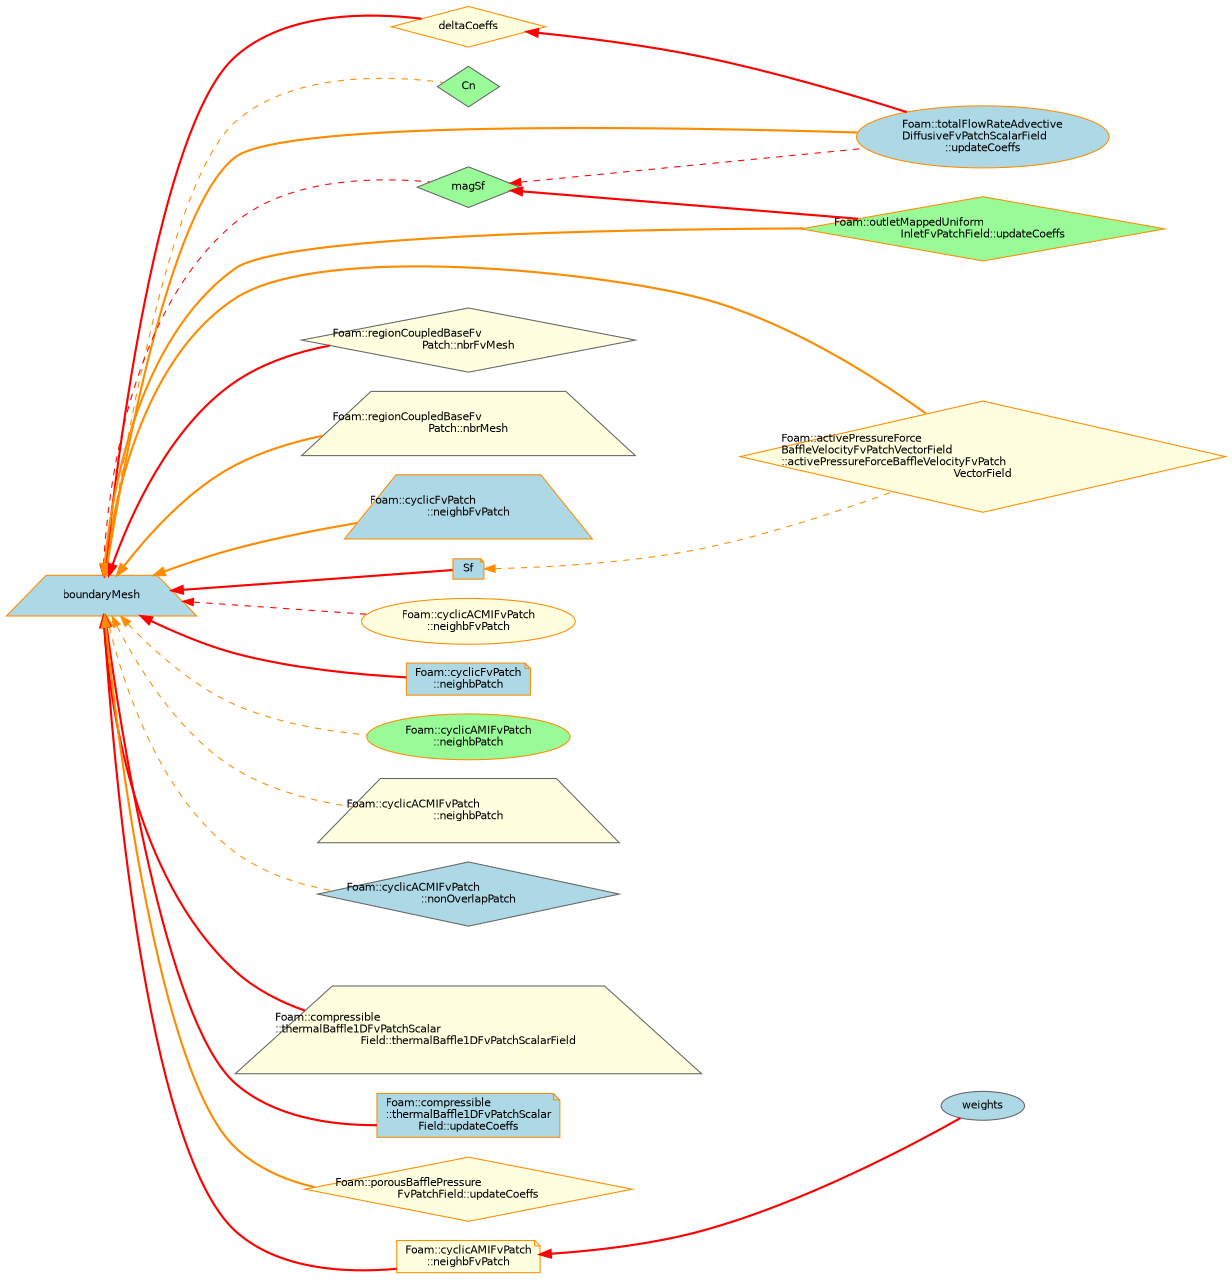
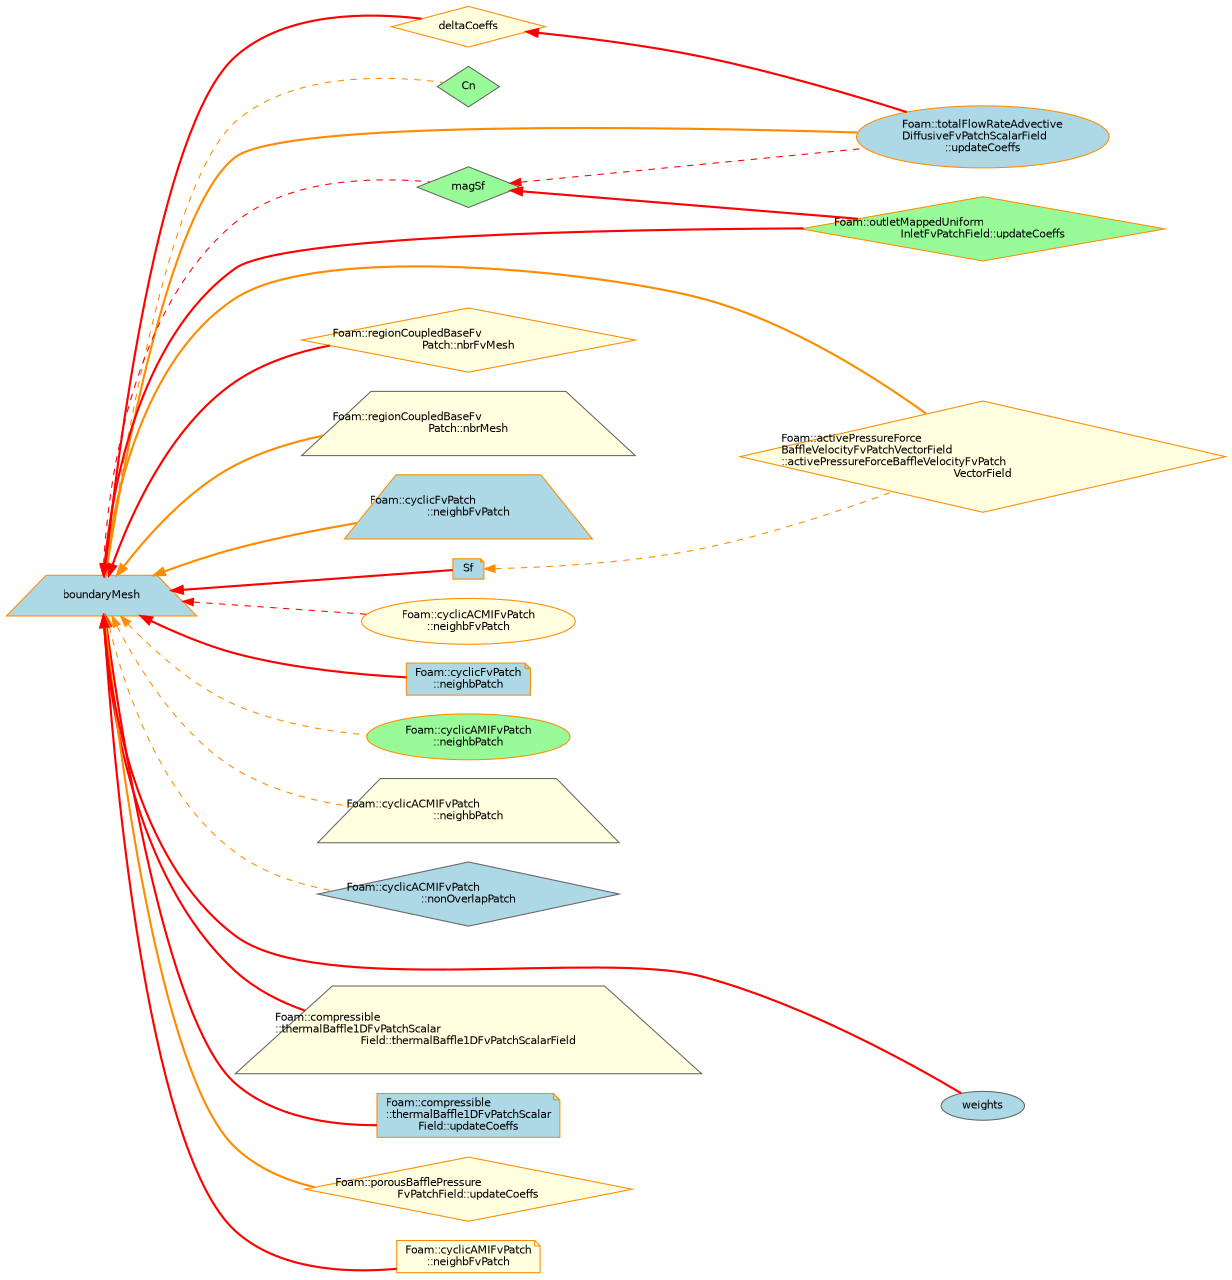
  digraph {
    rankdir=LR
    node [color=darkorange fillcolor=lightyellow fontname=Helvetica fontsize=10 shape=diamond style=filled]
    edge [color=red dir=back fontname=Helvetica fontsize=10 labelfontname=Helvetica labelfontsize=10 style=bold]
    n1 [fillcolor=lightblue fontcolor=black height=0.2 label=boundaryMesh shape=trapezium width=0.4]
    n2 [height=0.2 label="Foam::activePressureForce\lBaffleVelocityFvPatchVectorField\l::activePressureForceBaffleVelocityFvPatch\lVectorField" width=0.4]
    n3 [color=gray40 fillcolor=palegreen height=0.2 label=Cn width=0.4]
    n4 [height=0.2 label=deltaCoeffs width=0.4]
    n5 [fillcolor=lightblue height=0.2 label="Foam::totalFlowRateAdvective\lDiffusiveFvPatchScalarField\l::updateCoeffs" shape=ellipse width=0.4]
    n6 [color=gray40 fillcolor=palegreen height=0.2 label=magSf width=0.4]
    n7 [fillcolor=palegreen height=0.2 label="Foam::outletMappedUniform\lInletFvPatchField::updateCoeffs" width=0.4]
-   n8 [color=gray40 height=0.2 label="Foam::regionCoupledBaseFv\lPatch::nbrFvMesh" width=0.4]
+   n8 [height=0.2 label="Foam::regionCoupledBaseFv\lPatch::nbrFvMesh" width=0.4]
    n9 [color=gray40 height=0.2 label="Foam::regionCoupledBaseFv\lPatch::nbrMesh" shape=trapezium width=0.4]
    n10 [fillcolor=lightblue height=0.2 label="Foam::cyclicFvPatch\l::neighbFvPatch" shape=trapezium width=0.4]
    n11 [height=0.2 label="Foam::cyclicAMIFvPatch\l::neighbFvPatch" shape=note width=0.4]
    n12 [height=0.2 label="Foam::cyclicACMIFvPatch\l::neighbFvPatch" shape=ellipse width=0.4]
    n13 [fillcolor=lightblue height=0.2 label="Foam::cyclicFvPatch\l::neighbPatch" shape=note width=0.4]
    n14 [fillcolor=palegreen height=0.2 label="Foam::cyclicAMIFvPatch\l::neighbPatch" shape=ellipse width=0.4]
    n15 [color=gray40 height=0.2 label="Foam::cyclicACMIFvPatch\l::neighbPatch" shape=trapezium width=0.4]
    n16 [color=gray40 fillcolor=lightblue height=0.2 label="Foam::cyclicACMIFvPatch\l::nonOverlapPatch" width=0.4]
    n17 [fillcolor=lightblue height=0.2 label=Sf shape=note width=0.4]
    n18 [color=gray40 height=0.2 label="Foam::compressible\l::thermalBaffle1DFvPatchScalar\lField::thermalBaffle1DFvPatchScalarField" shape=trapezium width=0.4]
    n19 [fillcolor=lightblue height=0.2 label="Foam::compressible\l::thermalBaffle1DFvPatchScalar\lField::updateCoeffs" shape=note width=0.4]
    n20 [height=0.2 label="Foam::porousBafflePressure\lFvPatchField::updateCoeffs" width=0.4]
    n21 [color=gray40 fillcolor=lightblue height=0.2 label=weights shape=ellipse width=0.4]
    n1 -> n2 [color=darkorange]
    n1 -> n3 [color=darkorange style=dashed]
    n1 -> n4
    n1 -> n5 [color=darkorange]
    n1 -> n6 [style=dashed]
-   n1 -> n7 [color=darkorange]
+   n1 -> n7
    n1 -> n8
    n1 -> n9 [color=darkorange]
    n1 -> n10 [color=darkorange]
    n1 -> n11
    n1 -> n12 [style=dashed]
    n1 -> n13
    n1 -> n14 [color=darkorange style=dashed]
    n1 -> n15 [color=darkorange style=dashed]
    n1 -> n16 [color=darkorange style=dashed]
    n1 -> n17
    n1 -> n18
    n1 -> n19
    n1 -> n20 [color=darkorange]
-   n11 -> n21
+   n1 -> n21
    n4 -> n5
    n6 -> n5 [style=dashed]
    n6 -> n7
    n17 -> n2 [color=darkorange style=dashed]
  }
